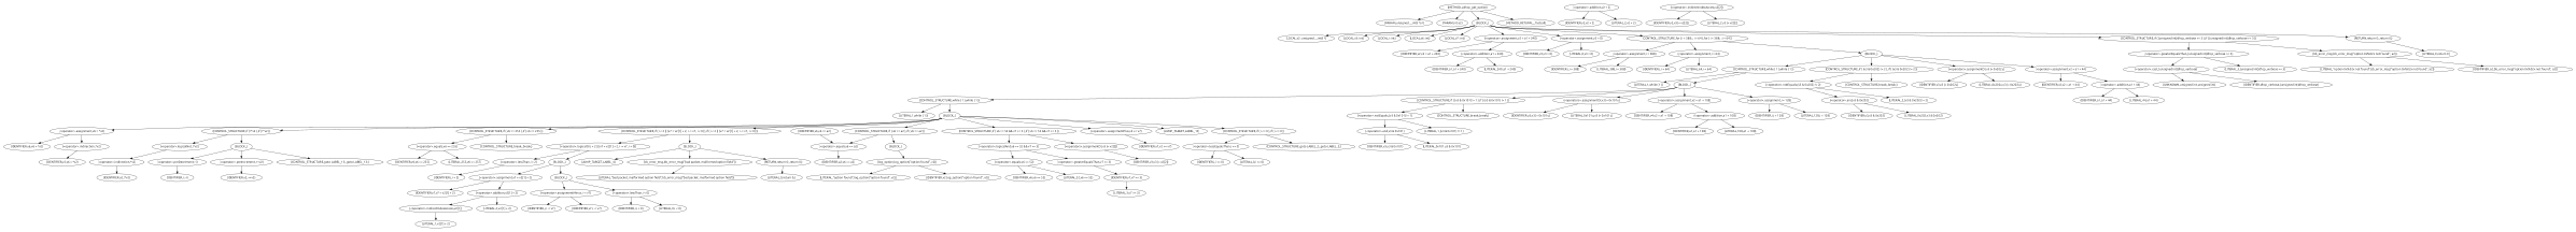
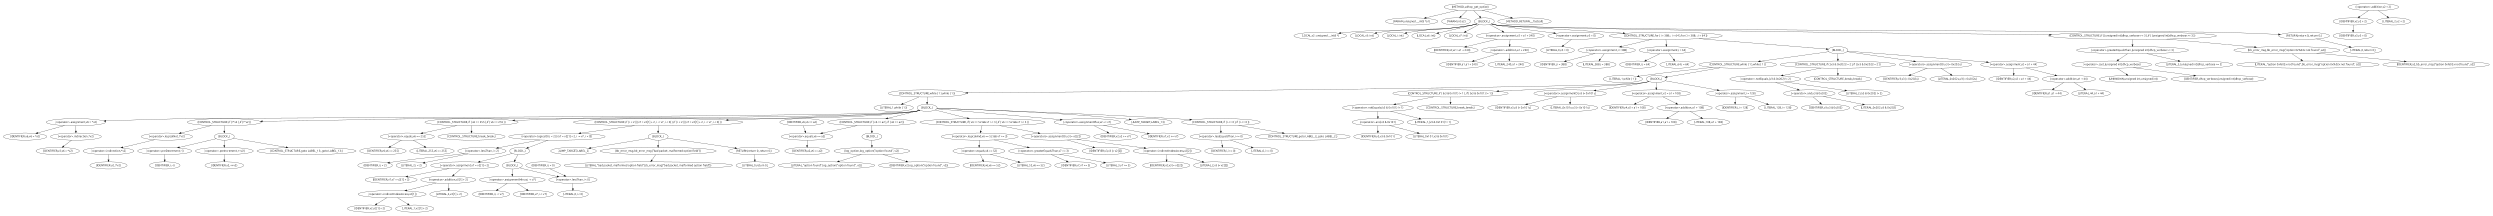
  digraph {
    fontname=Ubuntu
    node [fontname=Ubuntu]
    edge [fontname=Ubuntu]
    n1 [label="(METHOD,udhcp_get_option)"]
    n2 [label="(PARAM,unsigned __int8 *a1)"]
    n3 [label="(PARAM,int a2)"]
    n4 [label="(BLOCK,,)"]
    n5 [label="(METHOD_RETURN,__fastcall)"]
    n6 [label="(LOCAL,v2: unsigned __int8 *)"]
    n7 [label="(LOCAL,v3: int)"]
    n8 [label="(LOCAL,i: int)"]
    n9 [label="(LOCAL,v6: int)"]
    n10 [label="(LOCAL,v7: int)"]
    n11 [label="(<operator>.assignment,v2 = a1 + 240)"]
    n12 [label="(<operator>.assignment,v3 = 0)"]
    n13 [label="(CONTROL_STRUCTURE,for ( i = 388; ; i = 64 ),for ( i = 388; ; i = 64 ))"]
    n14 [label="(CONTROL_STRUCTURE,if ( (unsigned int)dhcp_verbose >= 3 ),if ( (unsigned int)dhcp_verbose >= 3 ))"]
    n15 [label="(RETURN,return 0;,return 0;)"]
    n16 [label="(IDENTIFIER,v2,v2 = a1 + 240)"]
    n17 [label="(<operator>.addition,a1 + 240)"]
    n18 [label="(IDENTIFIER,v3,v3 = 0)"]
    n19 [label="(LITERAL,0,v3 = 0)"]
    n20 [label="(<operator>.assignment,i = 388)"]
    n21 [label="(<operator>.assignment,i = 64)"]
    n22 [label="(BLOCK,,)"]
    n23 [label="(<operator>.greaterEqualsThan,(unsigned int)dhcp_verbose >= 3)"]
    n24 [label="(bb_error_msg,bb_error_msg(\"option 0x%02x not found\", a2))"]
    n25 [label="(LITERAL,0,return 0;)"]
    n26 [label="(IDENTIFIER,a1,a1 + 240)"]
    n27 [label="(LITERAL,240,a1 + 240)"]
    n28 [label="(IDENTIFIER,i,i = 388)"]
    n29 [label="(LITERAL,388,i = 388)"]
    n30 [label="(IDENTIFIER,i,i = 64)"]
    n31 [label="(LITERAL,64,i = 64)"]
    n32 [label="(CONTROL_STRUCTURE,while ( 1 ),while ( 1 ))"]
    n33 [label="(CONTROL_STRUCTURE,if ( (v3 & 0x202) != 2 ),if ( (v3 & 0x202) != 2 ))"]
    n34 [label="(<operators>.assignmentOr,v3 |= 0x202u)"]
    n35 [label="(<operator>.assignment,v2 = a1 + 44)"]
    n36 [label="(LITERAL,1,while ( 1 ))"]
    n37 [label="(BLOCK,,)"]
    n38 [label="(<operator>.notEquals,(v3 & 0x202) != 2)"]
    n39 [label="(CONTROL_STRUCTURE,break;,break;)"]
    n40 [label="(IDENTIFIER,v3,v3 |= 0x202u)"]
    n41 [label="(LITERAL,0x202u,v3 |= 0x202u)"]
    n42 [label="(IDENTIFIER,v2,v2 = a1 + 44)"]
    n43 [label="(<operator>.addition,a1 + 44)"]
    n44 [label="(CONTROL_STRUCTURE,while ( 1 ),while ( 1 ))"]
    n45 [label="(CONTROL_STRUCTURE,if ( (v3 & 0x101) != 1 ),if ( (v3 & 0x101) != 1 ))"]
    n46 [label="(<operators>.assignmentOr,v3 |= 0x101u)"]
    n47 [label="(<operator>.assignment,v2 = a1 + 108)"]
    n48 [label="(<operator>.assignment,i = 128)"]
    n49 [label="(LITERAL,1,while ( 1 ))"]
    n50 [label="(BLOCK,,)"]
    n51 [label="(<operator>.notEquals,(v3 & 0x101) != 1)"]
    n52 [label="(CONTROL_STRUCTURE,break;,break;)"]
    n53 [label="(IDENTIFIER,v3,v3 |= 0x101u)"]
    n54 [label="(LITERAL,0x101u,v3 |= 0x101u)"]
    n55 [label="(IDENTIFIER,v4,v2 = a1 + 108)"]
    n56 [label="(<operator>.addition,a1 + 108)"]
    n57 [label="(IDENTIFIER,i,i = 128)"]
    n58 [label="(LITERAL,128,i = 128)"]
    n59 [label="(<operator>.assignment,v6 = *v2)"]
    n60 [label="(CONTROL_STRUCTURE,if ( !*v2 ),if ( !*v2 ))"]
    n61 [label="(CONTROL_STRUCTURE,if ( v6 == 255 ),if ( v6 == 255 ))"]
    n62 [label="(CONTROL_STRUCTURE,if ( i < 2 || (v7 = v2[1] + 2, i -= v7, i < 0) ),if ( i < 2 || (v7 = v2[1] + 2, i -= v7, i < 0) ))"]
    n63 [label="(CONTROL_STRUCTURE,if ( v6 == a2 ),if ( v6 == a2 ))"]
    n64 [label="(CONTROL_STRUCTURE,if ( v6 == 52 && v7 >= 3 ),if ( v6 == 52 && v7 >= 3 ))"]
    n65 [label="(<operator>.assignmentPlus,v2 += v7)"]
    n66 [label="(JUMP_TARGET,LABEL_13)"]
    n67 [label="(CONTROL_STRUCTURE,if ( i <= 0 ),if ( i <= 0 ))"]
    n68 [label="(IDENTIFIER,v6,v6 = *v2)"]
    n69 [label="(<operator>.indirection,*v2)"]
    n70 [label="(<operator>.logicalNot,!*v2)"]
    n71 [label="(BLOCK,,)"]
    n72 [label="(<operator>.equals,v6 == 255)"]
    n73 [label="(CONTROL_STRUCTURE,break;,break;)"]
    n74 [label="(<operator>.logicalOr,i < 2 || (v7 = v2[1] + 2, i -= v7, i < 0))"]
    n75 [label="(BLOCK,,)"]
    n76 [label="(<operator>.equals,v6 == a2)"]
    n77 [label="(BLOCK,,)"]
    n78 [label="(<operator>.logicalAnd,v6 == 52 && v7 >= 3)"]
    n79 [label="(<operators>.assignmentOr,v3 |= v2[2])"]
+   n80 [label="(IDENTIFIER,v2,v2 += v7)"]
    n81 [label="(IDENTIFIER,v7,v2 += v7)"]
    n82 [label="(<operator>.lessEqualsThan,i <= 0)"]
    n83 [label="(CONTROL_STRUCTURE,goto LABEL_2;,goto LABEL_2;)"]
    n84 [label="(IDENTIFIER,v2,v6 = *v2)"]
    n85 [label="(<operator>.indirection,*v2)"]
    n86 [label="(<operator>.preDecrement,--i)"]
    n87 [label="(<operator>.preIncrement,++v2)"]
    n88 [label="(CONTROL_STRUCTURE,goto LABEL_13;,goto LABEL_13;)"]
    n89 [label="(IDENTIFIER,v2,!*v2)"]
    n90 [label="(IDENTIFIER,i,--i)"]
    n91 [label="(IDENTIFIER,v2,++v2)"]
    n92 [label="(IDENTIFIER,v6,v6 == 255)"]
-   n93 [label="(LITERAL,255,v6 == 257)"]
+   n93 [label="(LITERAL,255,v6 == 255)"]
    n94 [label="(<operator>.lessThan,i < 2)"]
    n95 [label="(BLOCK,,)"]
-   n96 [label="(JUMP_TARGET,LABEL_4)"]
+   n96 [label="(JUMP_TARGET,LABEL_2)"]
    n97 [label="(bb_error_msg,bb_error_msg(\"bad packet, malformed option field\"))"]
    n98 [label="(RETURN,return 0;,return 0;)"]
    n99 [label="(IDENTIFIER,i,i < 2)"]
+   n100 [label="(LITERAL,2,i < 2)"]
    n101 [label="(<operator>.assignment,v7 = v2[1] + 2)"]
    n102 [label="(BLOCK,,)"]
    n103 [label="(IDENTIFIER,v7,v7 = v2[1] + 2)"]
    n104 [label="(<operator>.addition,v2[1] + 2)"]
    n105 [label="(<operator>.assignmentMinus,i -= v7)"]
    n106 [label="(<operator>.lessThan,i < 0)"]
    n107 [label="(<operator>.indirectIndexAccess,v2[1])"]
    n108 [label="(LITERAL,2,v2[1] + 2)"]
+   n109 [label="(IDENTIFIER,v2,v2[1] + 2)"]
    n110 [label="(LITERAL,1,v2[1] + 2)"]
    n111 [label="(IDENTIFIER,i,i -= v7)"]
    n112 [label="(IDENTIFIER,v7,i -= v7)"]
    n113 [label="(IDENTIFIER,i,i < 0)"]
    n114 [label="(LITERAL,0,i < 0)"]
    n115 [label="(LITERAL,\"bad packet, malformed option field\",bb_error_msg(\"bad packet, malformed option field\"))"]
    n116 [label="(LITERAL,0,return 0;)"]
    n117 [label="(IDENTIFIER,a2,v6 == a2)"]
    n118 [label="(log_option,log_option(\"option found\", v2))"]
    n119 [label="(IDENTIFIER,v6,v6 == a2)"]
    n120 [label="(LITERAL,\"option found\",log_option(\"option found\", v2))"]
    n121 [label="(IDENTIFIER,v2,log_option(\"option found\", v2))"]
    n122 [label="(<operator>.addition,v2 + 2)"]
    n123 [label="(IDENTIFIER,v2,v2 + 2)"]
    n124 [label="(LITERAL,2,v2 + 2)"]
    n125 [label="(<operator>.equals,v6 == 52)"]
    n126 [label="(<operator>.greaterEqualsThan,v7 >= 3)"]
    n127 [label="(IDENTIFIER,v3,v3 |= v2[2])"]
    n128 [label="(<operator>.indirectIndexAccess,v2[2])"]
    n129 [label="(IDENTIFIER,v6,v6 == 52)"]
    n130 [label="(LITERAL,52,v6 == 52)"]
    n131 [label="(IDENTIFIER,v7,v7 >= 3)"]
    n132 [label="(LITERAL,3,v7 >= 3)"]
    n133 [label="(IDENTIFIER,v2,v3 |= v2[2])"]
    n134 [label="(LITERAL,2,v3 |= v2[2])"]
    n135 [label="(IDENTIFIER,i,i <= 0)"]
    n136 [label="(LITERAL,0,i <= 0)"]
    n137 [label="(<operator>.and,v3 & 0x101)"]
    n138 [label="(LITERAL,1,(v3 & 0x101) != 1)"]
    n139 [label="(IDENTIFIER,v3,v3 & 0x101)"]
    n140 [label="(LITERAL,0x101,v3 & 0x101)"]
    n141 [label="(IDENTIFIER,a1,a1 + 108)"]
    n142 [label="(LITERAL,108,a1 + 108)"]
    n143 [label="(<operator>.and,v3 & 0x202)"]
    n144 [label="(LITERAL,2,(v3 & 0x202) != 2)"]
    n145 [label="(IDENTIFIER,v3,v3 & 0x202)"]
    n146 [label="(LITERAL,0x202,v3 & 0x202)"]
    n147 [label="(IDENTIFIER,a1,a1 + 44)"]
    n148 [label="(LITERAL,44,a1 + 44)"]
    n149 [label="(<operator>.cast,(unsigned int)dhcp_verbose)"]
    n150 [label="(LITERAL,3,(unsigned int)dhcp_verbose >= 3)"]
    n151 [label="(LITERAL,\"option 0x%02x not found\",bb_error_msg(\"option 0x%02x not found\", a2))"]
    n152 [label="(IDENTIFIER,a2,bb_error_msg(\"option 0x%02x not found\", a2))"]
    n153 [label="(UNKNOWN,unsigned int,unsigned int)"]
    n154 [label="(IDENTIFIER,dhcp_verbose,(unsigned int)dhcp_verbose)"]
    n1 -> n2
    n1 -> n3
    n1 -> n4
    n1 -> n5
    n4 -> n6
    n4 -> n7
    n4 -> n8
    n4 -> n9
    n4 -> n10
    n4 -> n11
    n4 -> n12
    n4 -> n13
    n4 -> n14
    n4 -> n15
    n11 -> n16
    n11 -> n17
-   n12 -> n18
+   n123 -> n18
    n12 -> n19
    n13 -> n20
    n13 -> n21
    n13 -> n22
    n14 -> n23
    n14 -> n24
    n15 -> n25
    n17 -> n26
    n17 -> n27
    n20 -> n28
    n20 -> n29
    n21 -> n30
    n21 -> n31
    n22 -> n32
    n22 -> n33
    n22 -> n34
    n22 -> n35
    n23 -> n149
    n23 -> n150
    n24 -> n151
    n24 -> n152
    n32 -> n36
    n32 -> n37
    n33 -> n38
    n33 -> n39
    n34 -> n40
    n34 -> n41
    n35 -> n42
    n35 -> n43
    n37 -> n44
    n37 -> n45
    n37 -> n46
    n37 -> n47
    n37 -> n48
    n38 -> n143
    n38 -> n144
    n43 -> n147
    n43 -> n148
    n44 -> n49
    n44 -> n50
    n45 -> n51
    n45 -> n52
    n46 -> n53
    n46 -> n54
    n47 -> n55
    n47 -> n56
    n48 -> n57
    n48 -> n58
    n50 -> n59
    n50 -> n60
    n50 -> n61
    n50 -> n62
    n50 -> n63
    n50 -> n64
    n50 -> n65
    n50 -> n66
    n50 -> n67
    n51 -> n137
    n51 -> n138
    n56 -> n141
    n56 -> n142
    n59 -> n68
    n59 -> n69
    n60 -> n70
    n60 -> n71
    n61 -> n72
    n61 -> n73
    n62 -> n74
    n62 -> n75
    n63 -> n76
    n63 -> n77
    n64 -> n78
    n64 -> n79
+   n65 -> n80
    n65 -> n81
    n67 -> n82
    n67 -> n83
    n69 -> n84
    n70 -> n85
    n71 -> n86
    n71 -> n87
    n71 -> n88
    n72 -> n92
    n72 -> n93
    n74 -> n94
    n74 -> n95
    n75 -> n96
    n75 -> n97
    n75 -> n98
    n76 -> n117
    n77 -> n118
    n78 -> n125
    n78 -> n126
    n79 -> n127
+   n79 -> n128
    n82 -> n135
    n82 -> n136
    n85 -> n89
    n86 -> n90
    n87 -> n91
    n94 -> n99
+   n94 -> n100
    n95 -> n101
    n95 -> n102
    n97 -> n115
    n98 -> n116
    n101 -> n103
    n101 -> n104
    n102 -> n105
    n102 -> n106
    n104 -> n107
    n104 -> n108
    n105 -> n111
    n105 -> n112
-   n106 -> n113
+   n113 -> n106
    n106 -> n114
+   n107 -> n109
    n107 -> n110
    n118 -> n120
    n118 -> n121
    n119 -> n76
    n122 -> n123
    n122 -> n124
    n125 -> n129
    n125 -> n130
    n126 -> n131
-   n131 -> n132
+   n126 -> n132
    n128 -> n133
    n128 -> n134
    n137 -> n139
    n137 -> n140
    n143 -> n145
    n143 -> n146
    n149 -> n153
    n149 -> n154
  }
